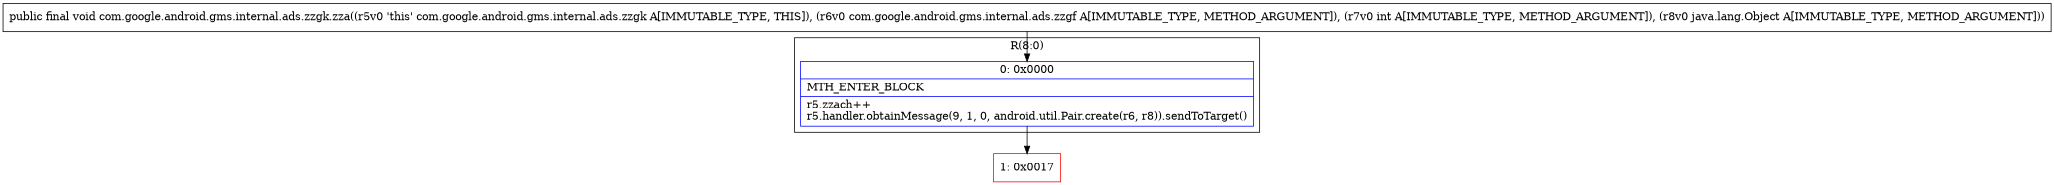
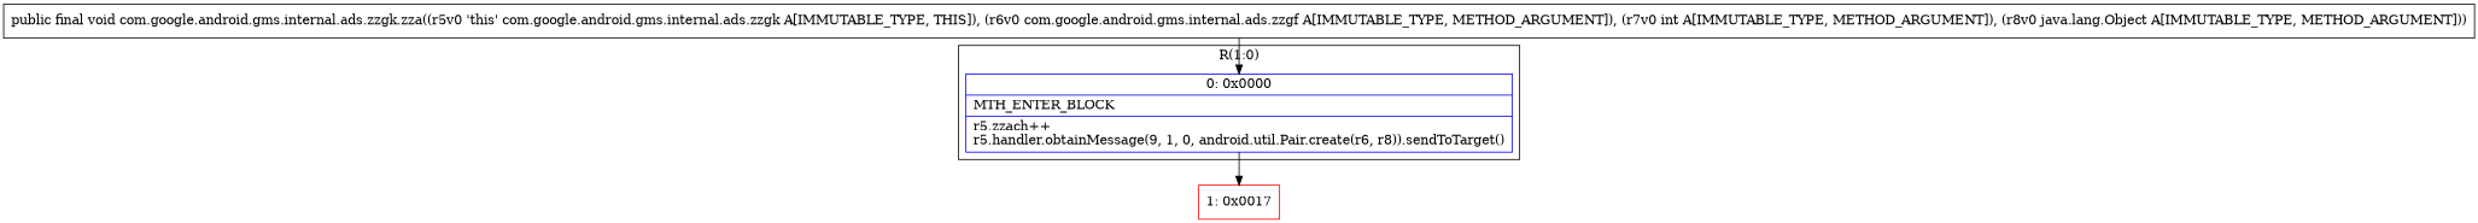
  digraph {
    node [shape=record]
    n1 [color=blue label="{0\:\ 0x0000|MTH_ENTER_BLOCK\l|r5.zzach++\lr5.handler.obtainMessage(9, 1, 0, android.util.Pair.create(r6, r8)).sendToTarget()\l}"]
    n2 [color=red label="{1\:\ 0x0017}"]
    n3 [label="{public final void com.google.android.gms.internal.ads.zzgk.zza((r5v0 'this' com.google.android.gms.internal.ads.zzgk A[IMMUTABLE_TYPE, THIS]), (r6v0 com.google.android.gms.internal.ads.zzgf A[IMMUTABLE_TYPE, METHOD_ARGUMENT]), (r7v0 int A[IMMUTABLE_TYPE, METHOD_ARGUMENT]), (r8v0 java.lang.Object A[IMMUTABLE_TYPE, METHOD_ARGUMENT])) }"]
    subgraph cluster_1 {
-     label="R(8:0)"
+     label="R(1:0)"
      n1
    }
    n1 -> n2
    n3 -> n1
  }
